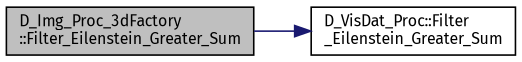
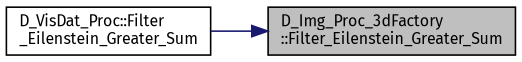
  digraph {
    rankdir=RL
    fontname="Fira Sans"
    node [color=black fontname="Fira Sans" fontsize=10 shape=record style=filled]
    n1 [fillcolor=grey75 fontcolor=black height=0.2 label="D_Img_Proc_3dFactory\l::Filter_Eilenstein_Greater_Sum" width=0.4]
    n2 [fillcolor=white height=0.2 label="D_VisDat_Proc::Filter\l_Eilenstein_Greater_Sum" width=0.4]
-   n2 -> n1 [color=midnightblue dir=back fontname="Fira Sans" fontsize=10 labelfontname=Helvetica labelfontsize=10 style=solid]
+   n1 -> n2 [color=midnightblue dir=back fontname="Fira Sans" fontsize=10 labelfontname=Helvetica labelfontsize=10 style=solid]
  }
